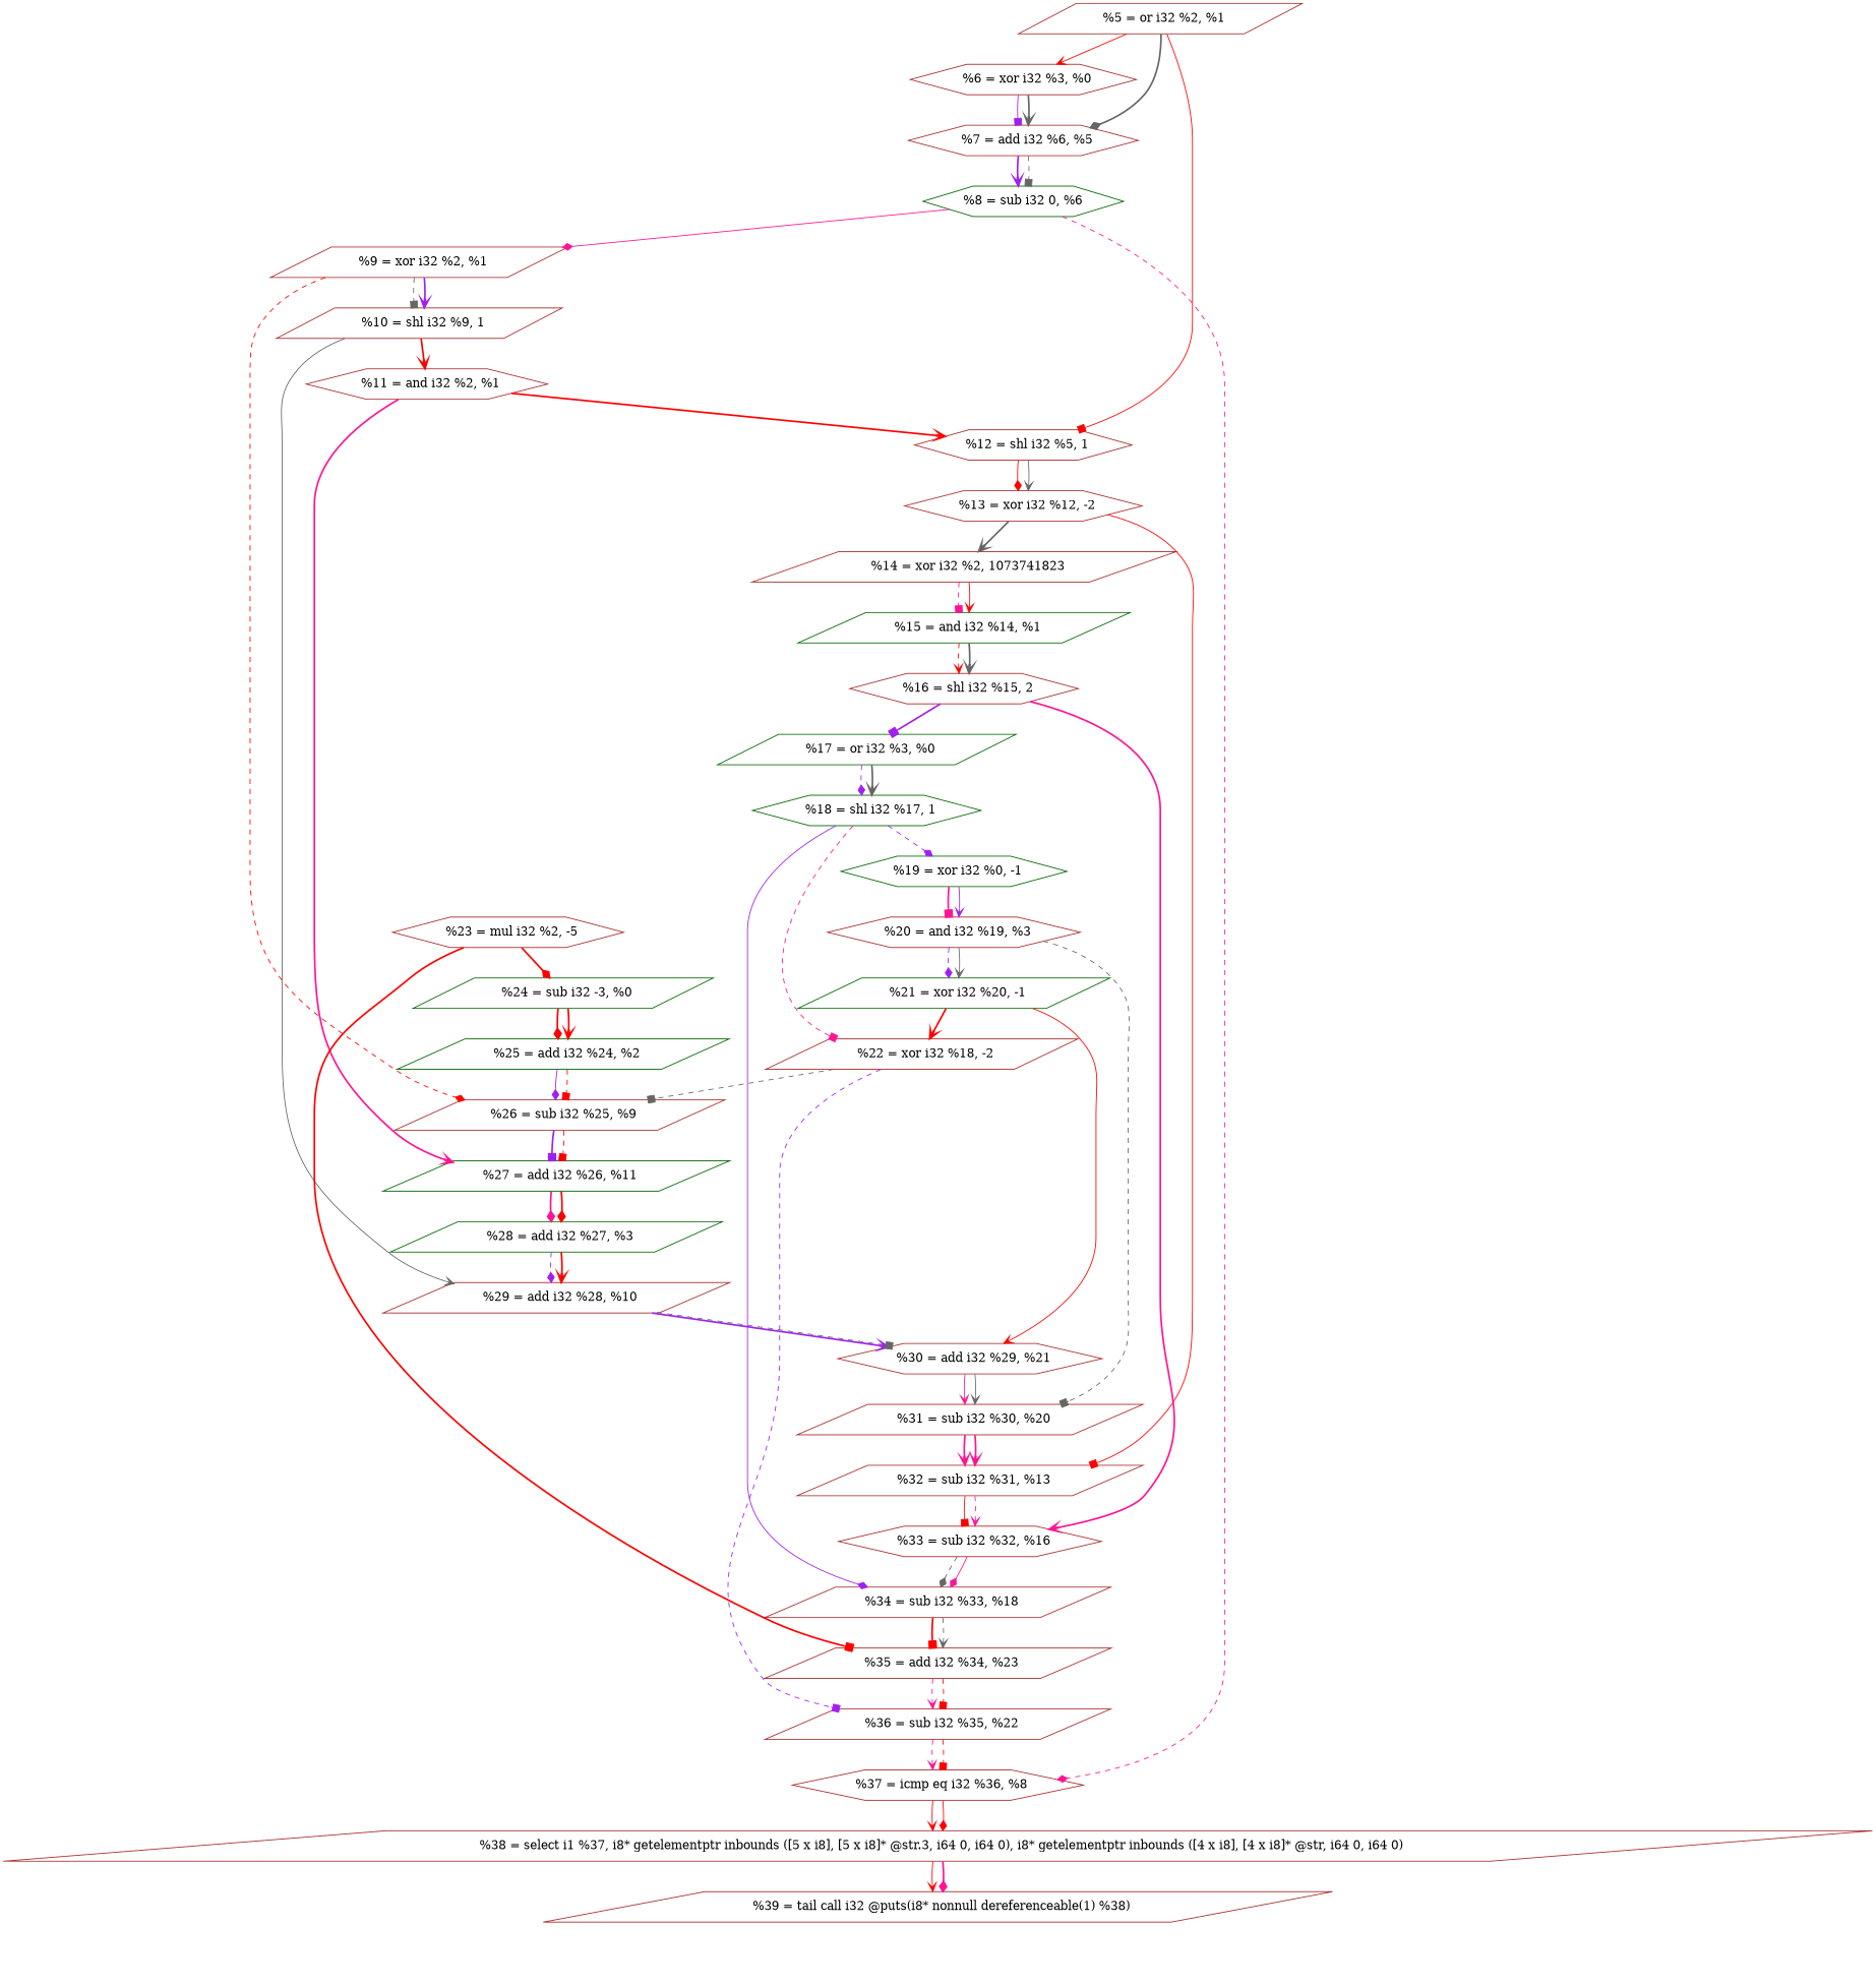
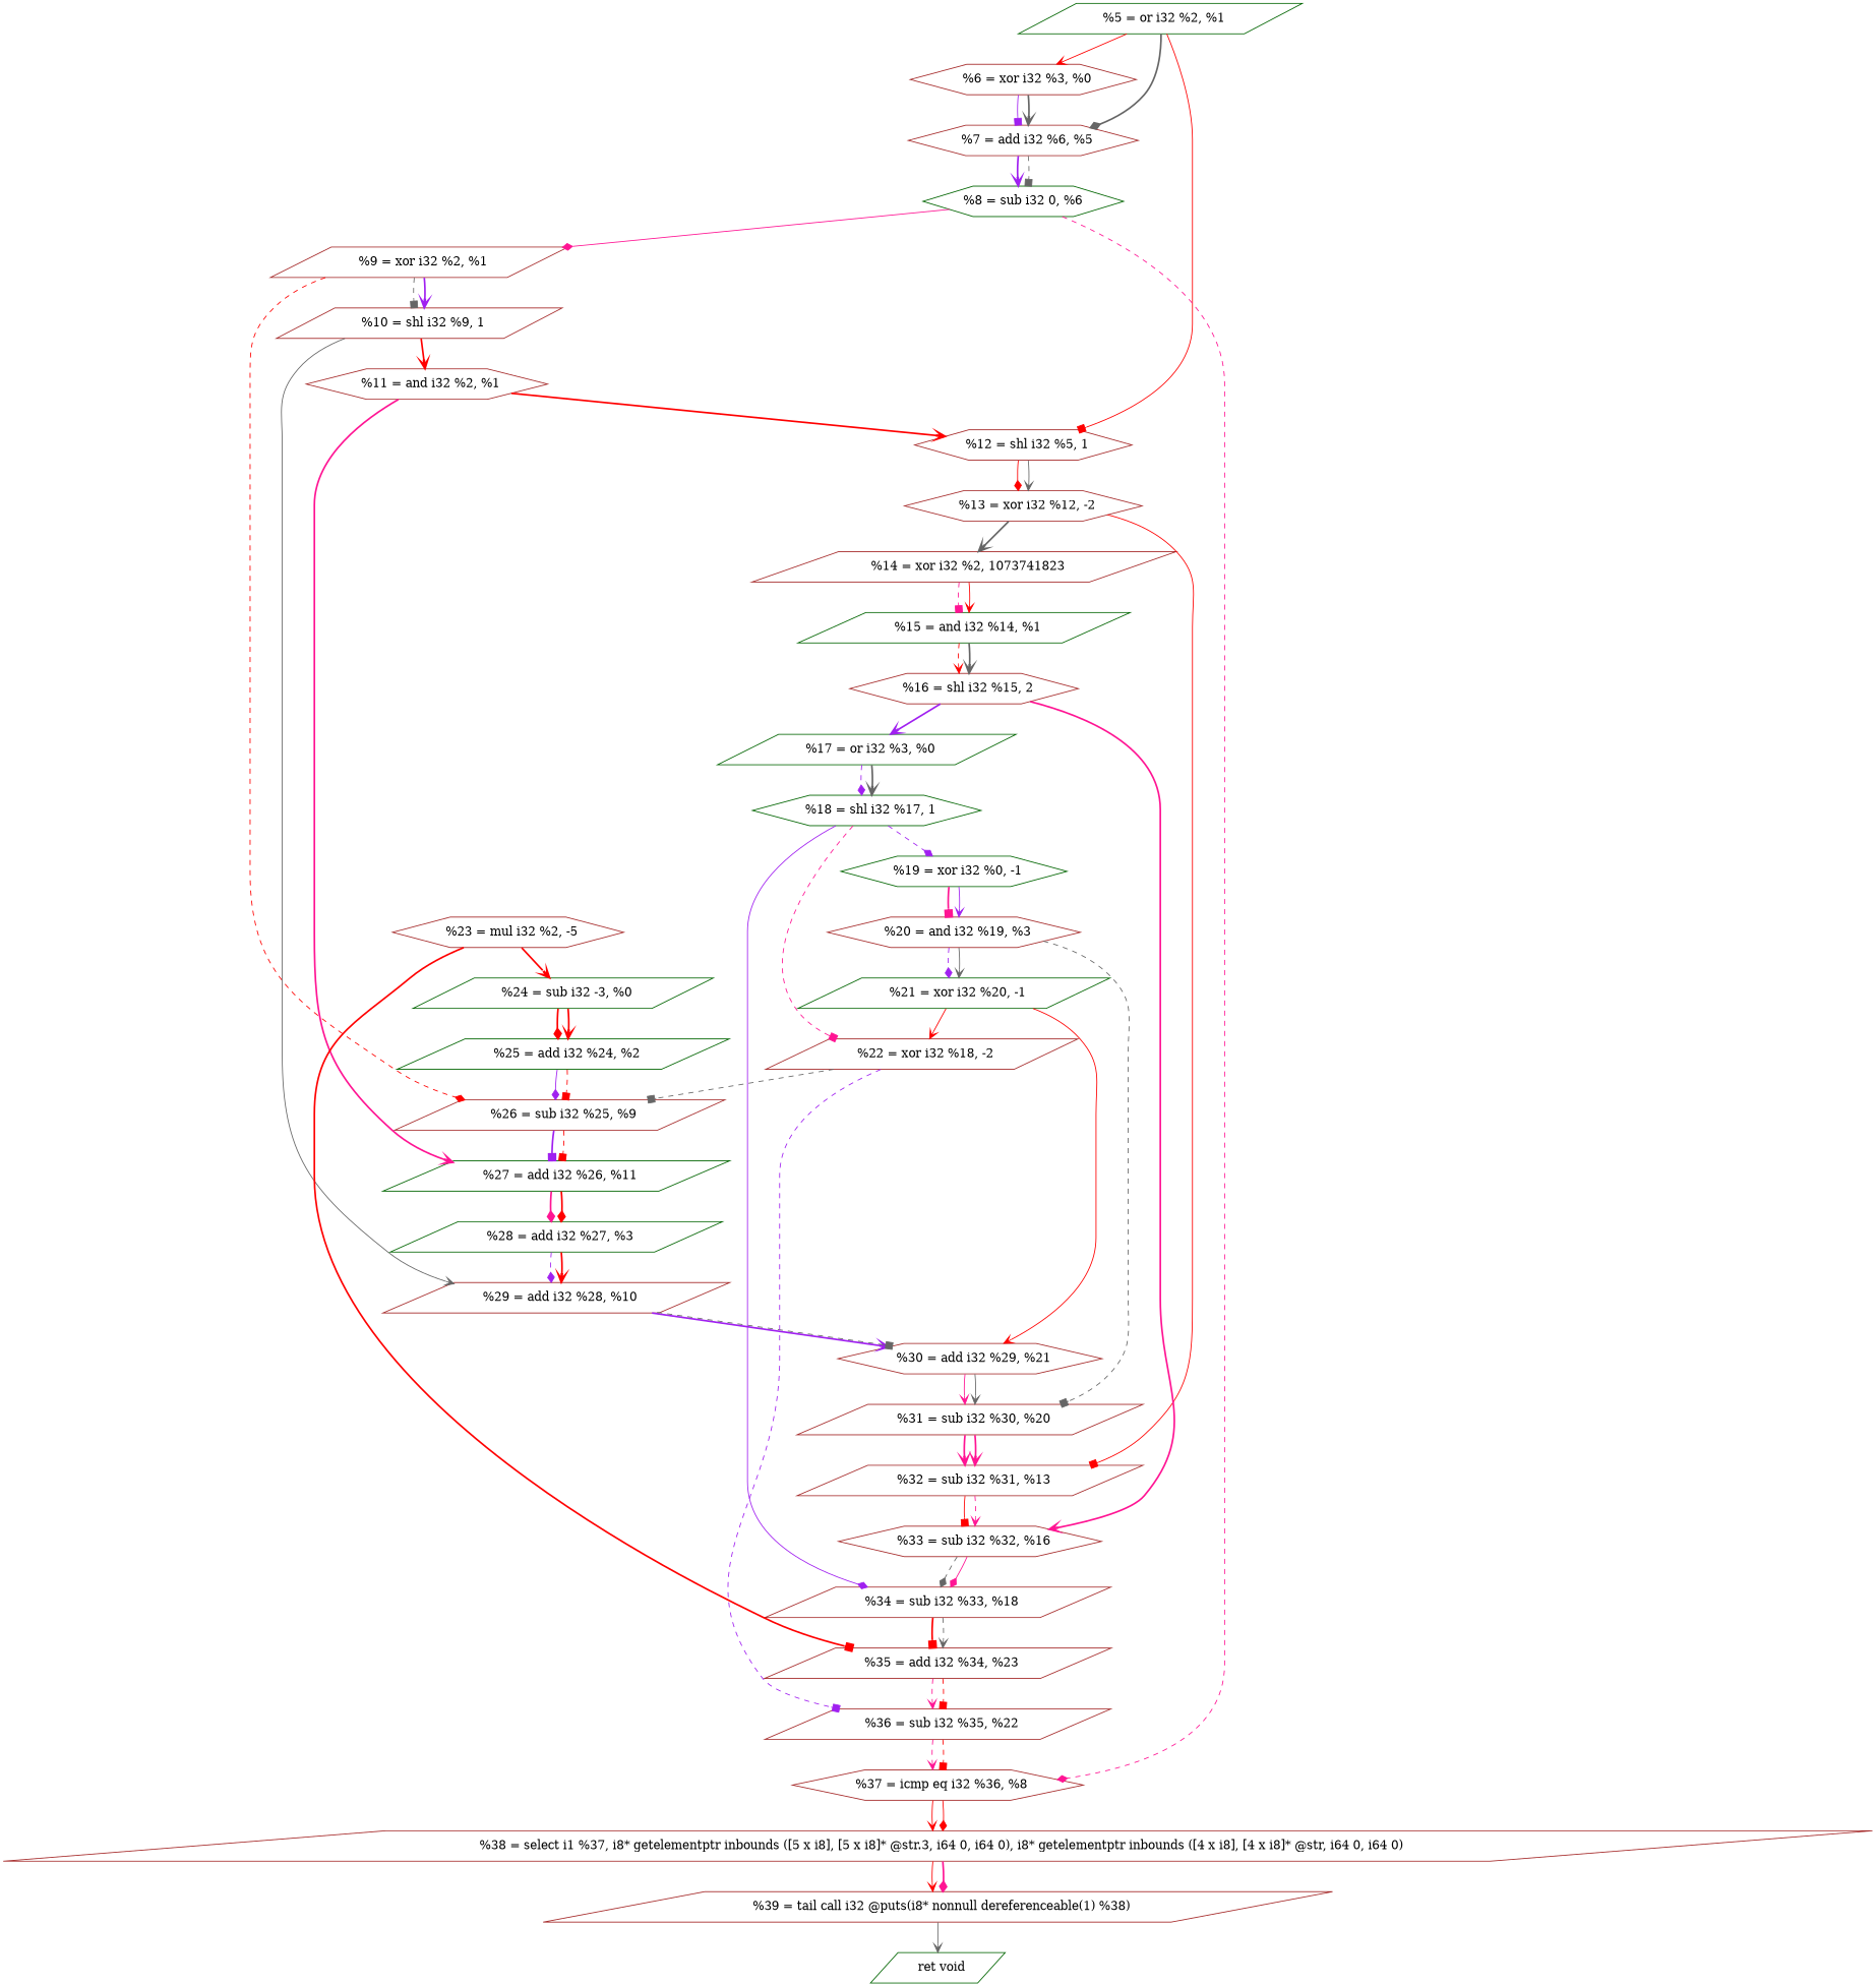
  digraph {
    node [color=brown shape=parallelogram]
    edge [arrowhead=vee color=red style=bold]
-   n1 [label="  %5 = or i32 %2, %1"]
+   n1 [color=darkgreen label="  %5 = or i32 %2, %1"]
    n2 [label="  %6 = xor i32 %3, %0" shape=hexagon]
    n3 [label="  %7 = add i32 %6, %5" shape=hexagon]
    n4 [label="  %12 = shl i32 %5, 1" shape=hexagon]
    n5 [color=darkgreen label="%8 = sub i32 0, %6" shape=hexagon]
    n6 [label="  %13 = xor i32 %12, -2" shape=hexagon]
    n7 [label="  %9 = xor i32 %2, %1"]
    n8 [label="  %37 = icmp eq i32 %36, %8" shape=hexagon]
    n9 [label="  %10 = shl i32 %9, 1"]
    n10 [label="  %26 = sub i32 %25, %9"]
    n11 [label="  %38 = select i1 %37, i8* getelementptr inbounds ([5 x i8], [5 x i8]* @str.3, i64 0, i64 0), i8* getelementptr inbounds ([4 x i8], [4 x i8]* @str, i64 0, i64 0)"]
    n12 [label="  %11 = and i32 %2, %1" shape=hexagon]
    n13 [label="  %29 = add i32 %28, %10"]
    n14 [color=darkgreen label="  %27 = add i32 %26, %11"]
    n15 [label="  %30 = add i32 %29, %21" shape=hexagon]
    n16 [color=darkgreen label="  %28 = add i32 %27, %3"]
    n17 [label="  %14 = xor i32 %2, 1073741823"]
    n18 [label="  %32 = sub i32 %31, %13"]
    n19 [color=darkgreen label="  %15 = and i32 %14, %1"]
    n20 [label="  %33 = sub i32 %32, %16" shape=hexagon]
    n21 [label="  %16 = shl i32 %15, 2" shape=hexagon]
    n22 [color=darkgreen label="  %17 = or i32 %3, %0"]
    n23 [color=darkgreen label="  %18 = shl i32 %17, 1" shape=hexagon]
    n24 [label="  %34 = sub i32 %33, %18"]
    n25 [color=darkgreen label="  %19 = xor i32 %0, -1" shape=hexagon]
    n26 [label="  %22 = xor i32 %18, -2"]
    n27 [label="  %20 = and i32 %19, %3" shape=hexagon]
    n28 [label="  %36 = sub i32 %35, %22"]
    n29 [label="  %35 = add i32 %34, %23"]
    n30 [color=darkgreen label="  %21 = xor i32 %20, -1"]
    n31 [label="  %31 = sub i32 %30, %20"]
    n32 [label="  %23 = mul i32 %2, -5" shape=hexagon]
    n33 [color=darkgreen label="  %24 = sub i32 -3, %0"]
    n34 [color=darkgreen label="  %25 = add i32 %24, %2"]
    n35 [label="  %39 = tail call i32 @puts(i8* nonnull dereferenceable(1) %38)"]
+   n36 [color=darkgreen label="  ret void"]
    n1 -> n2 [style=solid]
    n1 -> n3 [arrowhead=diamond color=gray40]
    n1 -> n4 [arrowhead=box style=solid]
    n2 -> n3 [arrowhead=box color=purple style=solid]
    n2 -> n3 [color=gray40]
    n3 -> n5 [color=purple]
    n3 -> n5 [arrowhead=box color=gray40 style=dashed]
    n4 -> n6 [arrowhead=diamond style=solid]
    n4 -> n6 [color=gray40 style=solid]
    n5 -> n7 [arrowhead=diamond color=deeppink style=solid]
    n5 -> n8 [arrowhead=diamond color=deeppink style=dashed]
    n6 -> n17 [color=gray40]
    n6 -> n18 [arrowhead=box style=solid]
    n7 -> n9 [arrowhead=box color=gray40 style=dashed]
    n7 -> n9 [color=purple]
    n7 -> n10 [arrowhead=diamond style=dashed]
    n8 -> n11 [style=solid]
    n8 -> n11 [arrowhead=diamond style=solid]
    n9 -> n12
    n9 -> n13 [color=gray40 style=solid]
    n10 -> n14 [arrowhead=box color=purple]
    n10 -> n14 [arrowhead=box style=dashed]
    n11 -> n35 [style=solid]
    n11 -> n35 [arrowhead=diamond color=deeppink]
    n12 -> n4
    n12 -> n14 [color=deeppink]
    n13 -> n15 [color=purple]
    n13 -> n15 [arrowhead=box color=gray40 style=dashed]
    n14 -> n16 [arrowhead=diamond color=deeppink]
    n14 -> n16 [arrowhead=diamond]
    n15 -> n31 [color=deeppink style=solid]
    n15 -> n31 [color=gray40 style=solid]
    n16 -> n13 [arrowhead=diamond color=purple style=dashed]
    n16 -> n13
    n17 -> n19 [arrowhead=box color=deeppink style=dashed]
    n17 -> n19 [style=solid]
    n18 -> n20 [arrowhead=box style=solid]
    n18 -> n20 [color=deeppink style=dashed]
    n19 -> n21 [style=dashed]
    n19 -> n21 [color=gray40]
    n20 -> n24 [arrowhead=diamond color=gray40 style=dashed]
    n20 -> n24 [arrowhead=diamond color=deeppink style=solid]
    n21 -> n20 [color=deeppink]
-   n21 -> n22 [arrowhead=box color=purple]
+   n21 -> n22 [color=purple]
    n22 -> n23 [arrowhead=diamond color=purple style=dashed]
    n22 -> n23 [color=gray40]
    n23 -> n24 [arrowhead=diamond color=purple style=solid]
    n23 -> n25 [arrowhead=diamond color=purple style=dashed]
    n23 -> n26 [arrowhead=box color=deeppink style=dashed]
    n24 -> n29 [arrowhead=box]
    n24 -> n29 [color=gray40 style=dashed]
    n25 -> n27 [arrowhead=box color=deeppink]
    n25 -> n27 [color=purple style=solid]
    n26 -> n10 [arrowhead=box color=gray40 style=dashed]
    n26 -> n28 [arrowhead=box color=purple style=dashed]
    n27 -> n30 [arrowhead=diamond color=purple style=dashed]
    n27 -> n30 [color=gray40 style=solid]
    n27 -> n31 [arrowhead=box color=gray40 style=dashed]
    n28 -> n8 [color=deeppink style=dashed]
    n28 -> n8 [arrowhead=box style=dashed]
    n29 -> n28 [color=deeppink style=dashed]
    n29 -> n28 [arrowhead=box style=dashed]
    n30 -> n15 [style=solid]
-   n30 -> n26
+   n30 -> n26 [style=solid]
    n31 -> n18 [color=deeppink]
    n31 -> n18 [color=deeppink]
    n32 -> n29 [arrowhead=box]
-   n32 -> n33 [arrowhead=diamond]
+   n32 -> n33
    n33 -> n34 [arrowhead=diamond]
    n33 -> n34
    n34 -> n10 [arrowhead=diamond color=purple style=solid]
    n34 -> n10 [arrowhead=box style=dashed]
+   n35 -> n36 [color=gray40 style=solid]
  }
